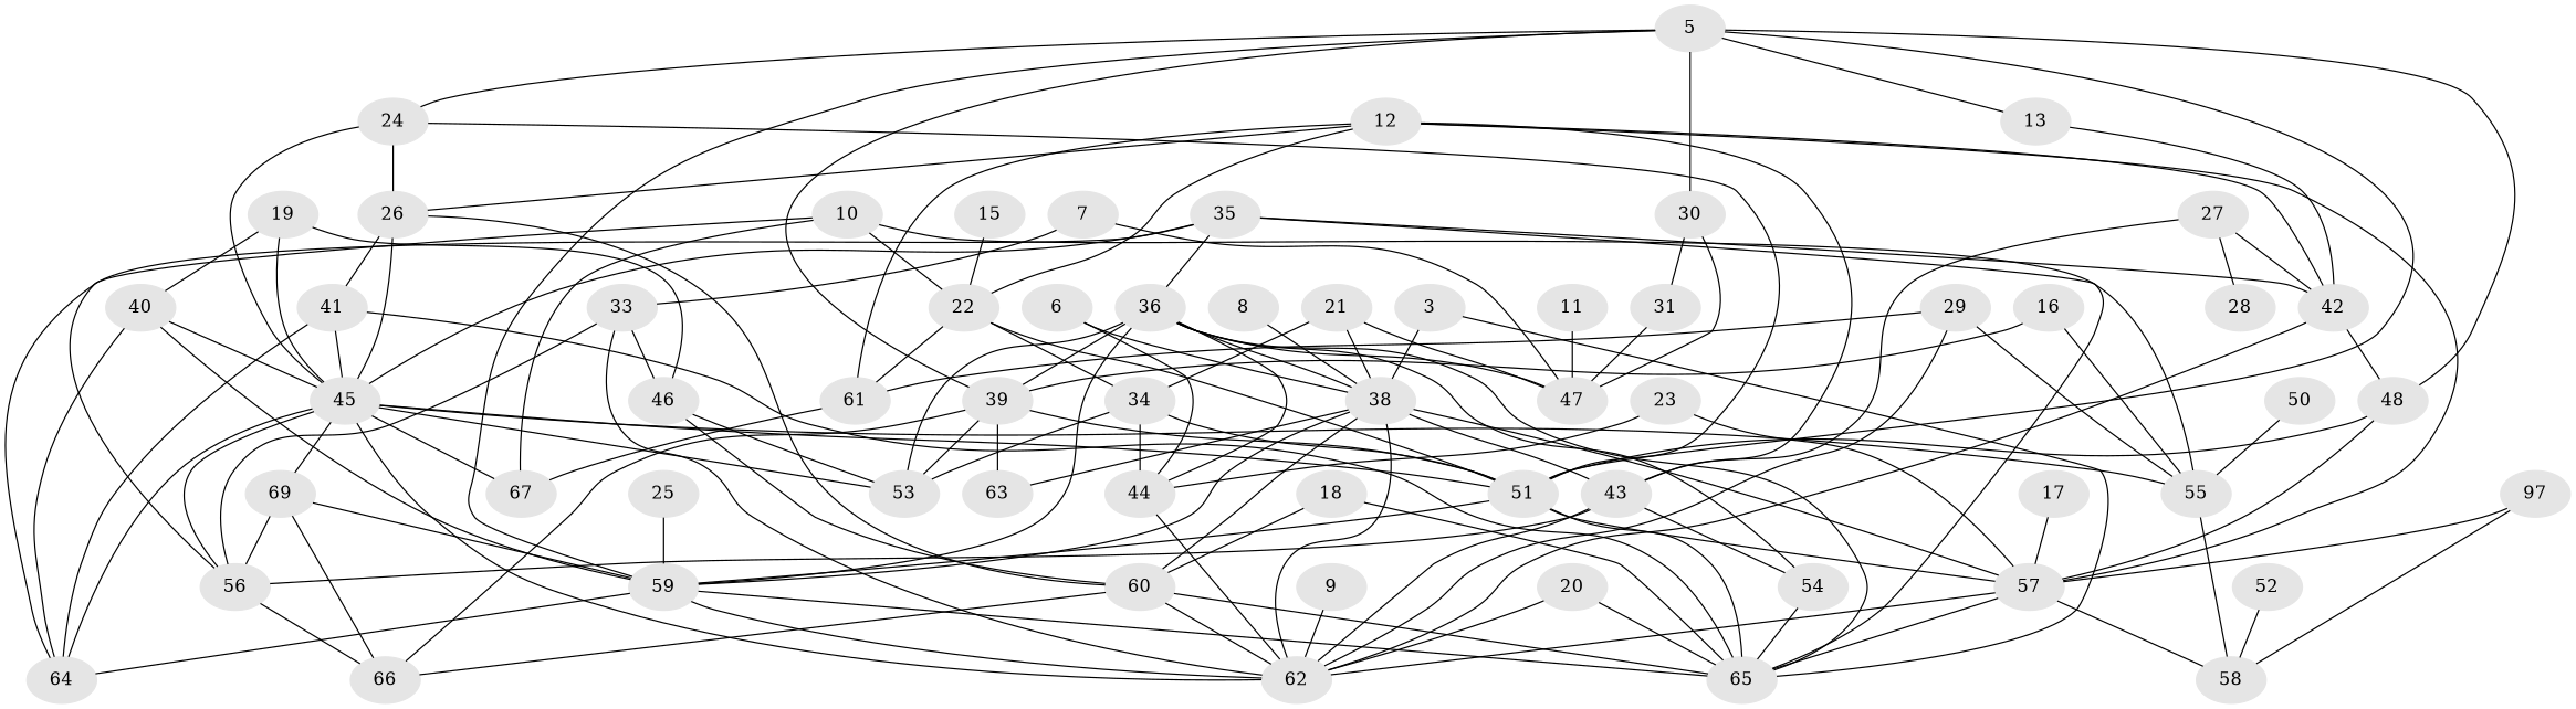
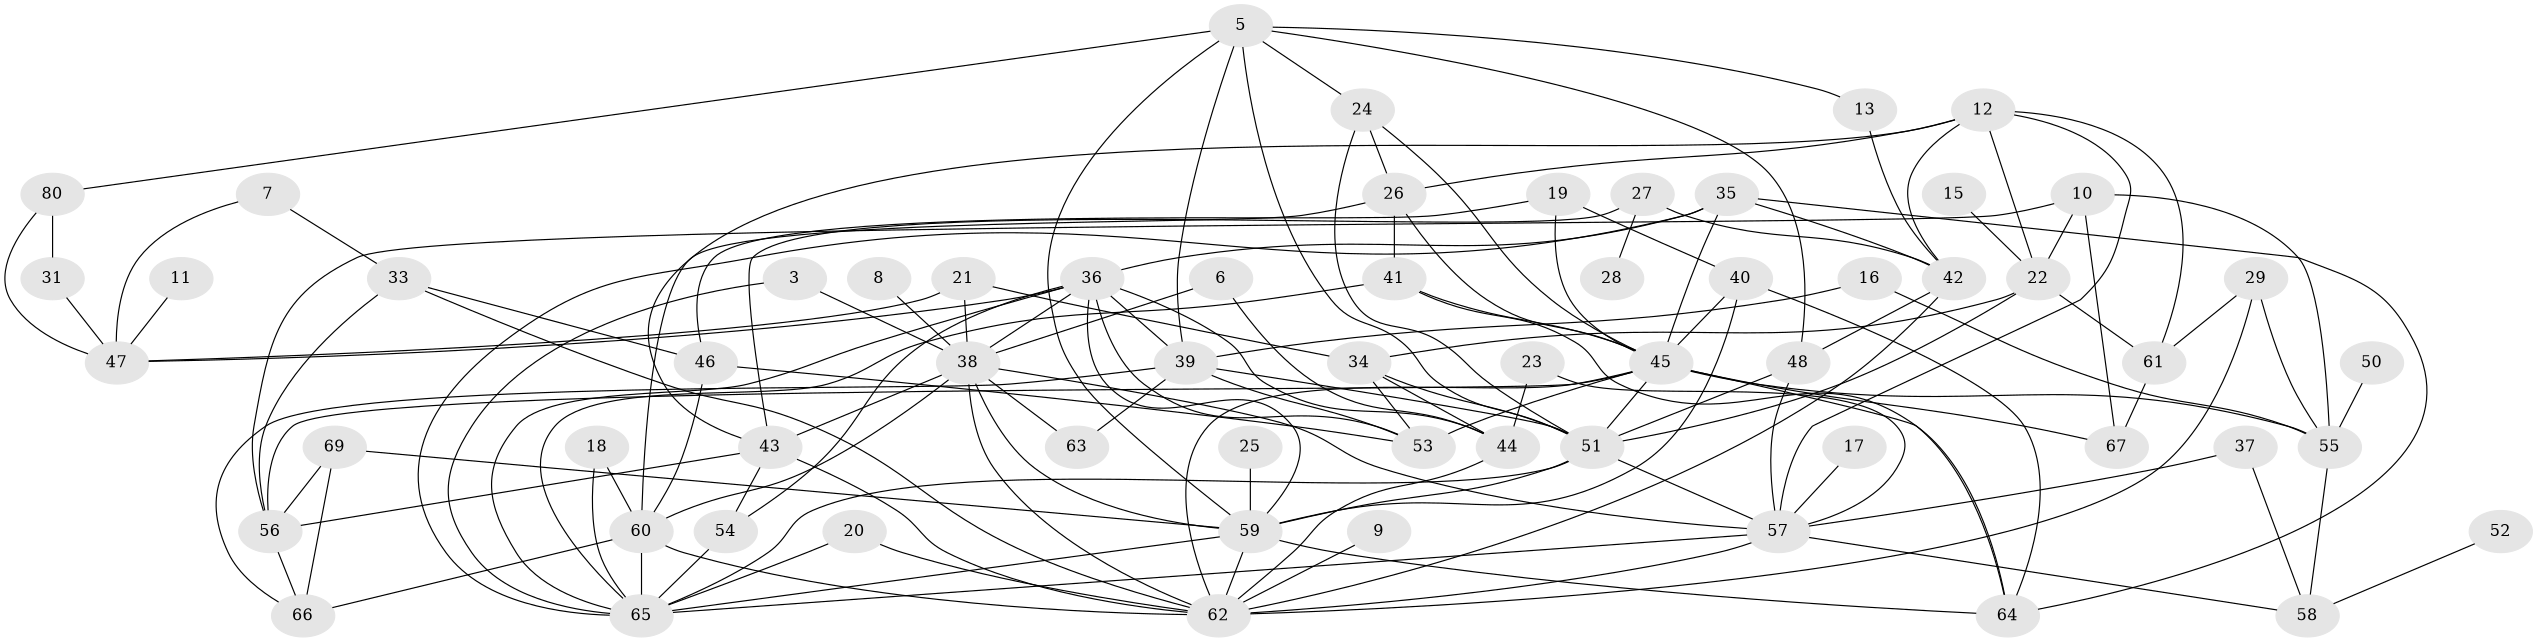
  graph {
    node [color=gray90 style=filled]
    edge [weight=1.0]
    3
    38
    65
    59
    62
    43
    57
    60
    63
    5
    13
    24
-   30
+   30 [label=80]
    39
    48
    51
    42
    26
    45
    47
    31
    53
    66
    64
    6
    44
    7
    33
    56
    46
    8
    9
    10
    22
    55
    67
    61
    34
    58
    11
    12
    41
    54
    15
    16
    17
    18
    19
    40
    n50 [label=69]
    20
    21
    23
    25
    27
    28
    29
    35
    36
-   37 [label=97]
+   37
    50
    52
    3 -- 38
    3 -- 65
    38 -- 59
    38 -- 62
    38 -- 43
    38 -- 57
    38 -- 60
    38 -- 63
    59 -- 65
    59 -- 62
    59 -- 64
    43 -- 62
    43 -- 56
    43 -- 54
    57 -- 65
    57 -- 62
    57 -- 58
    60 -- 65
    60 -- 62
    60 -- 66
    5 -- 59
    5 -- 13
    5 -- 24
    5 -- 30
    5 -- 39
    5 -- 48
    5 -- 51
    13 -- 42
    24 -- 51
    24 -- 26
    24 -- 45
    30 -- 47
    30 -- 31
    39 -- 63
    39 -- 51
    39 -- 53
    39 -- 66
    48 -- 57
    48 -- 51
    51 -- 65
    51 -- 59
    51 -- 57
    42 -- 62
    42 -- 48
    26 -- 60
    26 -- 45
    26 -- 41
    45 -- 62
    45 -- 51
    45 -- 53
    45 -- 64
    45 -- 56
    45 -- 55
    45 -- 67
-   45 -- n50
    31 -- 47
    6 -- 38
    6 -- 44
    44 -- 62
    7 -- 47
    7 -- 33
    33 -- 62
    33 -- 56
    33 -- 46
    56 -- 66
    46 -- 60
    46 -- 53
    8 -- 38
    9 -- 62
    10 -- 56
    10 -- 22
    10 -- 55
    10 -- 67
    22 -- 51
    22 -- 61
    22 -- 34
    55 -- 58
    61 -- 67
    34 -- 51
    34 -- 53
    34 -- 44
    11 -- 47
    12 -- 43
    12 -- 57
    12 -- 42
    12 -- 26
    12 -- 22
    12 -- 61
    41 -- 65
    41 -- 45
    41 -- 64
    54 -- 65
    15 -- 22
    16 -- 39
    16 -- 55
    17 -- 57
    18 -- 65
    18 -- 60
    19 -- 45
    19 -- 46
    19 -- 40
    40 -- 59
    40 -- 45
    40 -- 64
    n50 -- 59
    n50 -- 66
    n50 -- 56
    20 -- 65
    20 -- 62
    21 -- 38
    21 -- 47
    21 -- 34
    23 -- 57
    23 -- 44
    25 -- 59
    27 -- 43
    27 -- 42
    27 -- 28
    29 -- 62
    29 -- 55
    29 -- 61
    35 -- 65
    35 -- 42
    35 -- 45
    35 -- 64
    35 -- 36
    36 -- 38
    36 -- 65
    36 -- 59
    36 -- 39
    36 -- 47
    36 -- 53
    36 -- 44
    36 -- 54
    37 -- 57
    37 -- 58
    50 -- 55
    52 -- 58
  }
